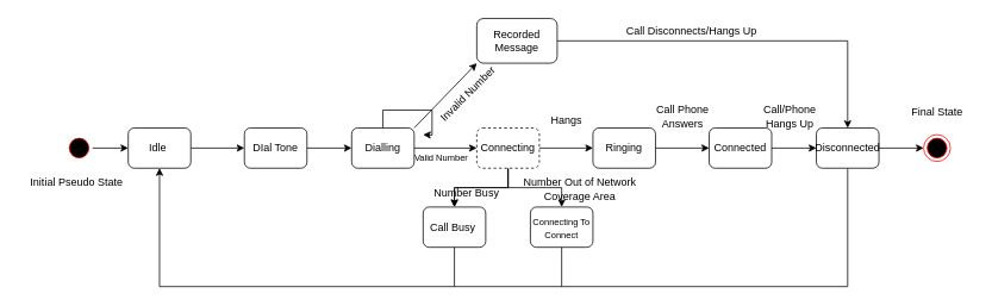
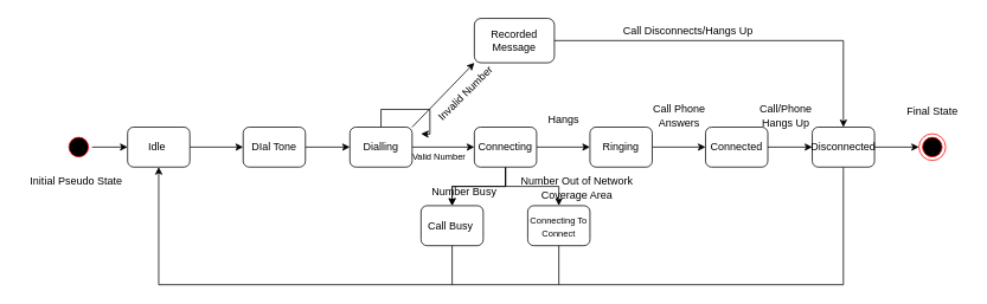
  <mxCell id="0" />
  <mxCell id="1" parent="0" />
  <mxCell id="2" value="Initial Pseudo State" style="text;html=1;align=center;verticalAlign=middle;resizable=0;points=[];autosize=1;strokeColor=none;fillColor=none;" vertex="1" parent="1"><mxGeometry x="20" y="187.5" width="130" height="30" as="geometry" /></mxCell>
  <mxCell id="3" style="edgeStyle=orthogonalEdgeStyle;rounded=0;orthogonalLoop=1;jettySize=auto;html=1;exitX=1;exitY=0.5;exitDx=0;exitDy=0;entryX=0;entryY=0.5;entryDx=0;entryDy=0;" edge="1" parent="1" source="4" target="6"><mxGeometry relative="1" as="geometry" /></mxCell>
  <mxCell id="4" value="" style="ellipse;html=1;shape=startState;fillColor=#000000;strokeColor=#ff0000;" vertex="1" parent="1"><mxGeometry x="73" y="150" width="30" height="30" as="geometry" /></mxCell>
  <mxCell id="5" style="edgeStyle=orthogonalEdgeStyle;rounded=0;orthogonalLoop=1;jettySize=auto;html=1;exitX=1;exitY=0.5;exitDx=0;exitDy=0;entryX=0;entryY=0.5;entryDx=0;entryDy=0;" edge="1" parent="1" source="6" target="8"><mxGeometry relative="1" as="geometry" /></mxCell>
  <mxCell id="6" value="Idle&amp;nbsp;" style="rounded=1;whiteSpace=wrap;html=1;" vertex="1" parent="1"><mxGeometry x="143" y="142.5" width="70" height="45" as="geometry" /></mxCell>
  <mxCell id="7" style="edgeStyle=orthogonalEdgeStyle;rounded=0;orthogonalLoop=1;jettySize=auto;html=1;exitX=1;exitY=0.5;exitDx=0;exitDy=0;entryX=0;entryY=0.5;entryDx=0;entryDy=0;" edge="1" parent="1" source="8" target="11"><mxGeometry relative="1" as="geometry" /></mxCell>
  <mxCell id="8" value="DIal Tone" style="rounded=1;whiteSpace=wrap;html=1;" vertex="1" parent="1"><mxGeometry x="273" y="142.5" width="70" height="45" as="geometry" /></mxCell>
  <mxCell id="9" value="" style="edgeStyle=orthogonalEdgeStyle;rounded=0;orthogonalLoop=1;jettySize=auto;html=1;" edge="1" parent="1" source="11" target="16"><mxGeometry relative="1" as="geometry" /></mxCell>
  <mxCell id="10" style="edgeStyle=orthogonalEdgeStyle;rounded=0;orthogonalLoop=1;jettySize=auto;html=1;exitX=0.5;exitY=0;exitDx=0;exitDy=0;" edge="1" parent="1" source="11"><mxGeometry relative="1" as="geometry"><mxPoint x="473" y="150" as="targetPoint" /></mxGeometry></mxCell>
  <mxCell id="11" value="Dialling" style="rounded=1;whiteSpace=wrap;html=1;" vertex="1" parent="1"><mxGeometry x="393" y="142.5" width="70" height="45" as="geometry" /></mxCell>
  <mxCell id="12" value="" style="edgeStyle=orthogonalEdgeStyle;rounded=0;orthogonalLoop=1;jettySize=auto;html=1;" edge="1" parent="1" source="16" target="22"><mxGeometry relative="1" as="geometry" /></mxCell>
  <mxCell id="13" value="" style="edgeStyle=orthogonalEdgeStyle;rounded=0;orthogonalLoop=1;jettySize=auto;html=1;" edge="1" parent="1" source="16" target="34"><mxGeometry relative="1" as="geometry" /></mxCell>
  <mxCell id="14" value="" style="edgeStyle=orthogonalEdgeStyle;rounded=0;orthogonalLoop=1;jettySize=auto;html=1;" edge="1" parent="1" source="16" target="34"><mxGeometry relative="1" as="geometry" /></mxCell>
  <mxCell id="15" style="edgeStyle=orthogonalEdgeStyle;rounded=0;orthogonalLoop=1;jettySize=auto;html=1;exitX=0.5;exitY=1;exitDx=0;exitDy=0;entryX=0.5;entryY=0;entryDx=0;entryDy=0;" edge="1" parent="1" source="16" target="35"><mxGeometry relative="1" as="geometry" /></mxCell>
- <mxCell id="16" value="Connecting" style="rounded=1;whiteSpace=wrap;html=1;dashed=1;" vertex="1" parent="1"><mxGeometry x="533" y="142.5" width="70" height="45" as="geometry" /></mxCell>
+ <mxCell id="16" value="Connecting" style="rounded=1;whiteSpace=wrap;html=1;" vertex="1" parent="1"><mxGeometry x="533" y="142.5" width="70" height="45" as="geometry" /></mxCell>
  <mxCell id="17" value="&lt;font style=&quot;font-size: 10px;&quot;&gt;Valid Number&lt;/font&gt;" style="text;html=1;align=center;verticalAlign=middle;resizable=0;points=[];autosize=1;strokeColor=none;fillColor=none;" vertex="1" parent="1"><mxGeometry x="453" y="160" width="80" height="30" as="geometry" /></mxCell>
  <mxCell id="18" value="" style="endArrow=classic;html=1;rounded=0;" edge="1" parent="1"><mxGeometry width="50" height="50" relative="1" as="geometry"><mxPoint x="463" y="142.5" as="sourcePoint" /><mxPoint x="533" y="70" as="targetPoint" /></mxGeometry></mxCell>
  <mxCell id="19" style="edgeStyle=orthogonalEdgeStyle;rounded=0;orthogonalLoop=1;jettySize=auto;html=1;exitX=1;exitY=0.5;exitDx=0;exitDy=0;entryX=0.5;entryY=0;entryDx=0;entryDy=0;" edge="1" parent="1" source="20" target="29"><mxGeometry relative="1" as="geometry" /></mxCell>
  <mxCell id="20" value="Recorded Message" style="rounded=1;whiteSpace=wrap;html=1;" vertex="1" parent="1"><mxGeometry x="533" y="20" width="90" height="50" as="geometry" /></mxCell>
  <mxCell id="21" value="" style="edgeStyle=orthogonalEdgeStyle;rounded=0;orthogonalLoop=1;jettySize=auto;html=1;" edge="1" parent="1" source="22" target="24"><mxGeometry relative="1" as="geometry" /></mxCell>
  <mxCell id="22" value="Ringing" style="rounded=1;whiteSpace=wrap;html=1;" vertex="1" parent="1"><mxGeometry x="663" y="142.5" width="70" height="45" as="geometry" /></mxCell>
  <mxCell id="23" value="" style="edgeStyle=orthogonalEdgeStyle;rounded=0;orthogonalLoop=1;jettySize=auto;html=1;" edge="1" parent="1" source="24" target="29"><mxGeometry relative="1" as="geometry" /></mxCell>
  <mxCell id="24" value="Connected" style="rounded=1;whiteSpace=wrap;html=1;" vertex="1" parent="1"><mxGeometry x="793" y="142.5" width="70" height="45" as="geometry" /></mxCell>
  <mxCell id="25" value="Call Phone &lt;br&gt;Answers" style="text;html=1;align=center;verticalAlign=middle;resizable=0;points=[];autosize=1;strokeColor=none;fillColor=none;" vertex="1" parent="1"><mxGeometry x="723" y="110" width="80" height="40" as="geometry" /></mxCell>
  <mxCell id="26" value="Hangs" style="text;html=1;align=center;verticalAlign=middle;resizable=0;points=[];autosize=1;strokeColor=none;fillColor=none;" vertex="1" parent="1"><mxGeometry x="603" y="120" width="60" height="30" as="geometry" /></mxCell>
  <mxCell id="27" style="edgeStyle=orthogonalEdgeStyle;rounded=0;orthogonalLoop=1;jettySize=auto;html=1;exitX=1;exitY=0.5;exitDx=0;exitDy=0;entryX=0;entryY=0.5;entryDx=0;entryDy=0;" edge="1" parent="1" source="29" target="31"><mxGeometry relative="1" as="geometry" /></mxCell>
  <mxCell id="28" style="edgeStyle=orthogonalEdgeStyle;rounded=0;orthogonalLoop=1;jettySize=auto;html=1;exitX=0.5;exitY=1;exitDx=0;exitDy=0;entryX=0.5;entryY=1;entryDx=0;entryDy=0;" edge="1" parent="1" source="29" target="6"><mxGeometry relative="1" as="geometry"><Array as="points"><mxPoint x="948" y="320" /><mxPoint x="178" y="320" /></Array></mxGeometry></mxCell>
  <mxCell id="29" value="Disconnected" style="rounded=1;whiteSpace=wrap;html=1;" vertex="1" parent="1"><mxGeometry x="913" y="142.5" width="70" height="45" as="geometry" /></mxCell>
  <mxCell id="30" value="Call/Phone &lt;br&gt;Hangs Up" style="text;html=1;align=center;verticalAlign=middle;resizable=0;points=[];autosize=1;strokeColor=none;fillColor=none;" vertex="1" parent="1"><mxGeometry x="843" y="110" width="80" height="40" as="geometry" /></mxCell>
  <mxCell id="31" value="" style="ellipse;html=1;shape=endState;fillColor=#000000;strokeColor=#ff0000;" vertex="1" parent="1"><mxGeometry x="1033" y="150" width="30" height="30" as="geometry" /></mxCell>
  <mxCell id="32" value="Final State" style="text;html=1;align=center;verticalAlign=middle;resizable=0;points=[];autosize=1;strokeColor=none;fillColor=none;" vertex="1" parent="1"><mxGeometry x="1008" y="110" width="80" height="30" as="geometry" /></mxCell>
  <mxCell id="33" style="edgeStyle=orthogonalEdgeStyle;rounded=0;orthogonalLoop=1;jettySize=auto;html=1;exitX=0.5;exitY=1;exitDx=0;exitDy=0;" edge="1" parent="1" source="34"><mxGeometry relative="1" as="geometry"><mxPoint x="508.471" y="276.529" as="targetPoint" /></mxGeometry></mxCell>
  <mxCell id="34" value="Call Busy&amp;nbsp;" style="rounded=1;whiteSpace=wrap;html=1;" vertex="1" parent="1"><mxGeometry x="473" y="231" width="70" height="45" as="geometry" /></mxCell>
  <mxCell id="35" value="&lt;span style=&quot;font-size: 10px;&quot;&gt;Connecting To Connect&lt;/span&gt;" style="rounded=1;whiteSpace=wrap;html=1;" vertex="1" parent="1"><mxGeometry x="593" y="231" width="70" height="45" as="geometry" /></mxCell>
  <mxCell id="36" value="Call Disconnects/Hangs Up" style="text;html=1;align=center;verticalAlign=middle;resizable=0;points=[];autosize=1;strokeColor=none;fillColor=none;" vertex="1" parent="1"><mxGeometry x="688" y="20" width="170" height="30" as="geometry" /></mxCell>
  <mxCell id="37" value="" style="endArrow=none;html=1;rounded=0;entryX=0.5;entryY=1;entryDx=0;entryDy=0;" edge="1" parent="1" target="34"><mxGeometry width="50" height="50" relative="1" as="geometry"><mxPoint x="508" y="320" as="sourcePoint" /><mxPoint x="573" y="100" as="targetPoint" /></mxGeometry></mxCell>
  <mxCell id="38" value="" style="endArrow=none;html=1;rounded=0;entryX=0.5;entryY=1;entryDx=0;entryDy=0;" edge="1" parent="1" target="35"><mxGeometry width="50" height="50" relative="1" as="geometry"><mxPoint x="628" y="320" as="sourcePoint" /><mxPoint x="518" y="286" as="targetPoint" /></mxGeometry></mxCell>
  <mxCell id="39" value="Number Busy&amp;nbsp;" style="text;html=1;align=center;verticalAlign=middle;resizable=0;points=[];autosize=1;strokeColor=none;fillColor=none;" vertex="1" parent="1"><mxGeometry x="473" y="201" width="100" height="30" as="geometry" /></mxCell>
  <mxCell id="40" value="Number Out of Network &lt;br&gt;Coverage Area" style="text;html=1;align=center;verticalAlign=middle;resizable=0;points=[];autosize=1;strokeColor=none;fillColor=none;" vertex="1" parent="1"><mxGeometry x="573" y="191" width="150" height="40" as="geometry" /></mxCell>
  <mxCell id="41" value="Invalid Number" style="text;html=1;align=center;verticalAlign=middle;resizable=0;points=[];autosize=1;strokeColor=none;fillColor=none;rotation=-45;" vertex="1" parent="1"><mxGeometry x="473" y="90" width="100" height="30" as="geometry" /></mxCell>
